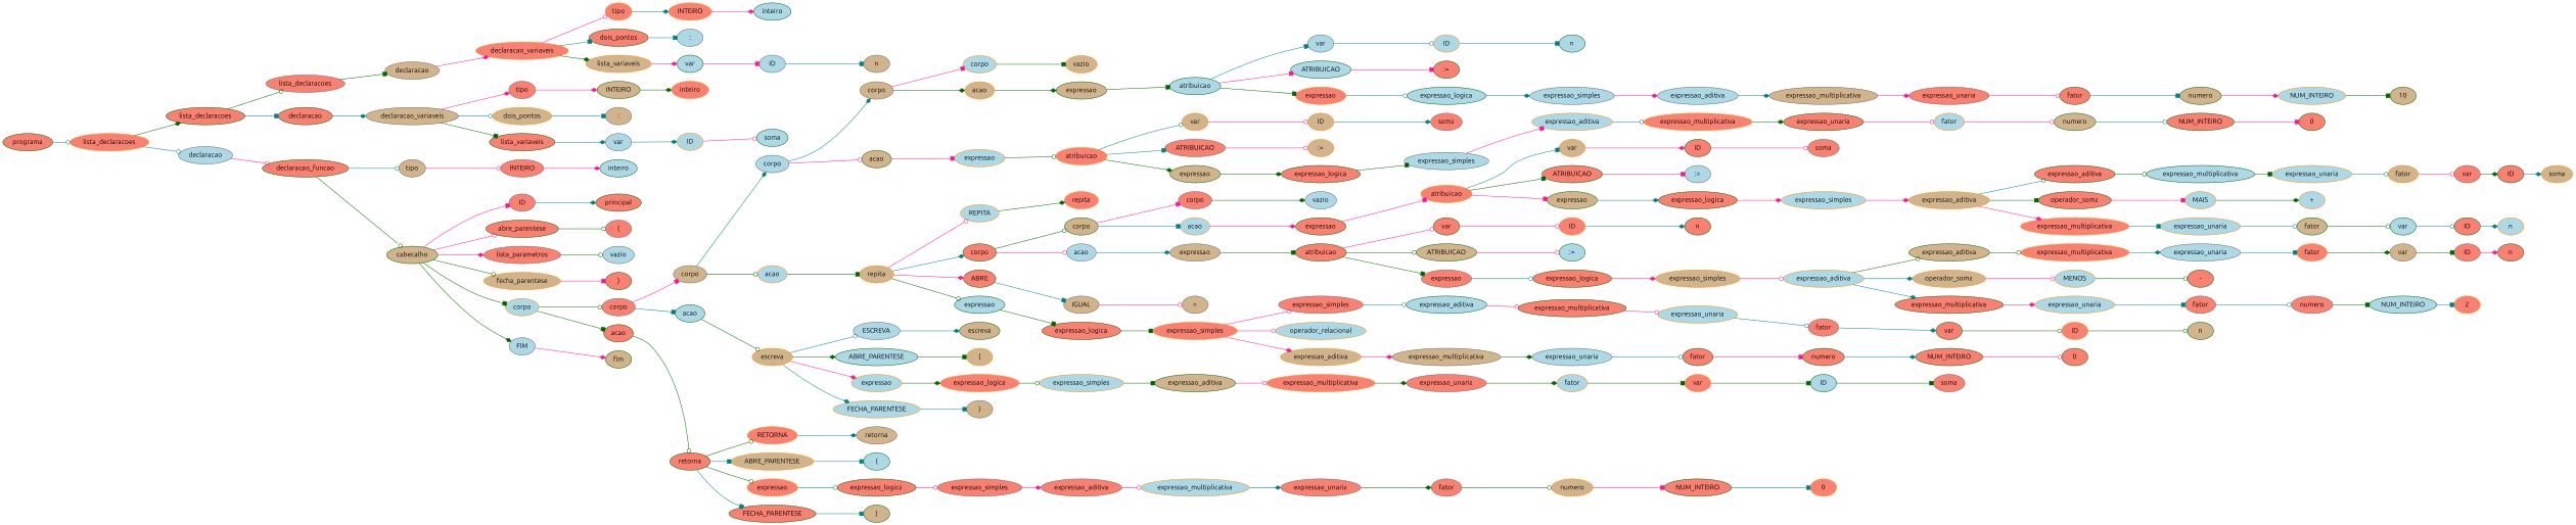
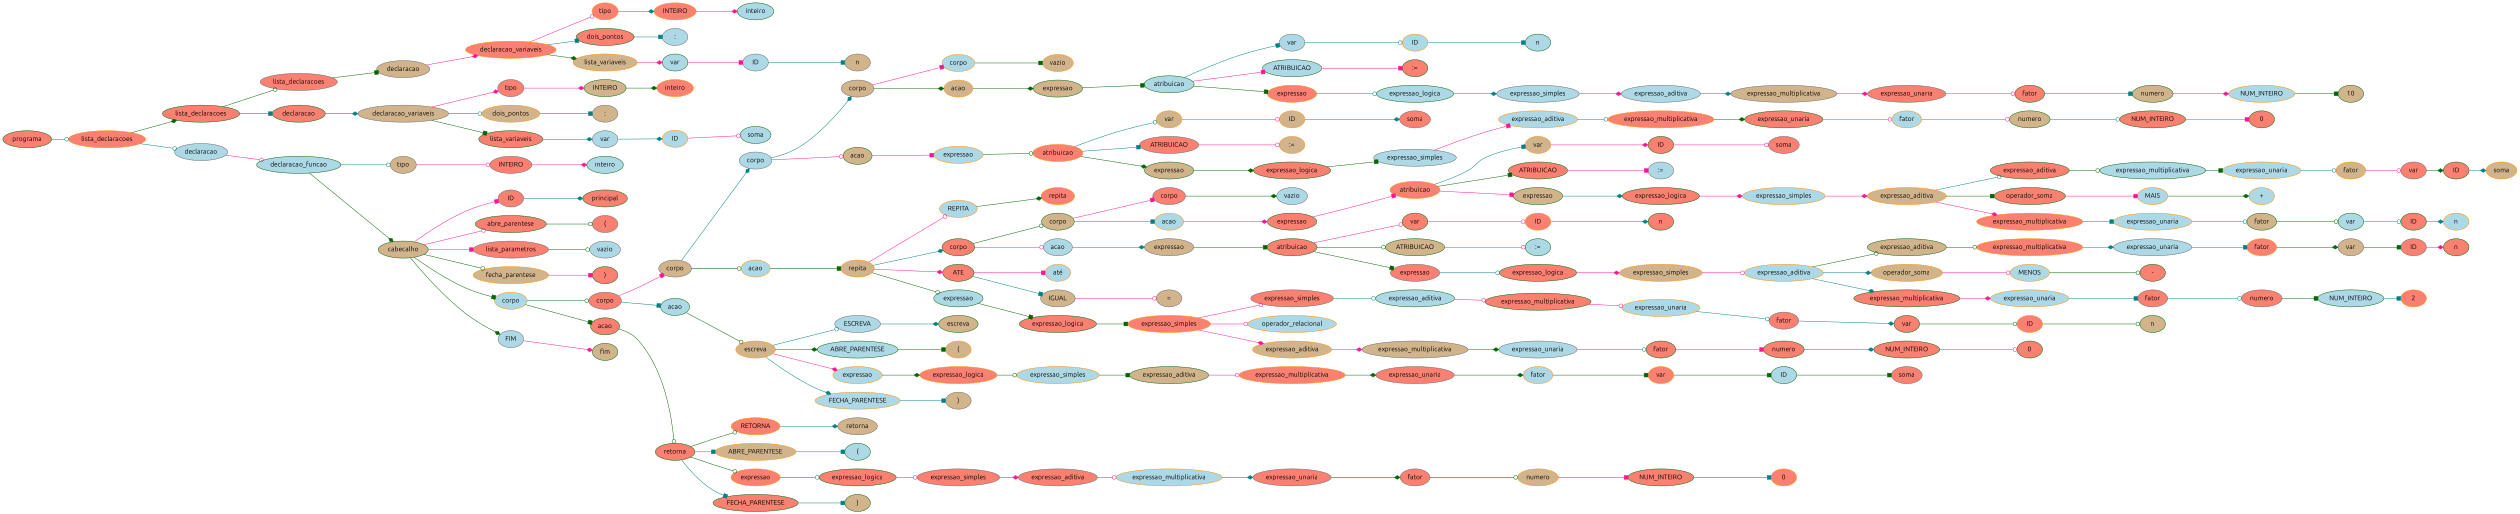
  digraph {
    fontname=Ubuntu
    rankdir=LR
    node [color=darkgreen fillcolor=salmon fontname=Ubuntu style=filled]
    edge [arrowhead=odot color=deeppink fontname=Ubuntu]
    n1 [label=programa]
    n2 [color=darkorange label=lista_declaracoes]
    n3 [label=lista_declaracoes]
    n4 [color=gray40 fillcolor=lightblue label=declaracao]
    n5 [color=gray40 label=lista_declaracoes]
    n6 [label=declaracao]
-   n7 [label=declaracao_funcao]
+   n7 [fillcolor=lightblue label=declaracao_funcao]
    n8 [color=gray40 fillcolor=tan label=declaracao]
    n9 [color=gray40 fillcolor=tan label=declaracao_variaveis]
    n10 [color=darkorange label=declaracao_variaveis]
    n11 [color=darkorange label=tipo]
    n12 [label=dois_pontos]
    n13 [color=darkorange fillcolor=tan label=lista_variaveis]
    n14 [color=darkorange label=INTEIRO]
    n15 [color=gray40 fillcolor=lightblue label=":"]
    n16 [fillcolor=lightblue label=var]
    n17 [fillcolor=lightblue label=inteiro]
    n18 [color=gray40 fillcolor=lightblue label=ID]
    n19 [color=gray40 fillcolor=tan label=n]
    n20 [color=gray40 label=tipo]
    n21 [color=darkorange fillcolor=tan label=dois_pontos]
    n22 [label=lista_variaveis]
    n23 [fillcolor=tan label=INTEIRO]
    n24 [color=gray40 fillcolor=tan label=":"]
    n25 [color=gray40 fillcolor=lightblue label=var]
    n26 [color=darkorange label=inteiro]
    n27 [color=darkorange fillcolor=lightblue label=ID]
    n28 [fillcolor=lightblue label=soma]
    n29 [color=gray40 fillcolor=tan label=tipo]
    n30 [fillcolor=tan label=cabecalho]
    n31 [color=gray40 label=INTEIRO]
    n32 [color=gray40 label=ID]
    n33 [label=abre_parentese]
    n34 [color=gray40 label=lista_parametros]
    n35 [color=darkorange fillcolor=tan label=fecha_parentese]
    n36 [color=darkorange fillcolor=lightblue label=corpo]
    n37 [color=gray40 fillcolor=lightblue label=FIM]
    n38 [fillcolor=lightblue label=inteiro]
    n39 [label=principal]
    n40 [color=gray40 label="("]
    n41 [color=gray40 fillcolor=lightblue label=vazio]
    n42 [label=")"]
    n43 [color=gray40 label=corpo]
    n44 [label=acao]
    n45 [fillcolor=tan label=fim]
    n46 [color=gray40 fillcolor=tan label=corpo]
    n47 [fillcolor=lightblue label=acao]
    n48 [label=retorna]
    n49 [color=gray40 fillcolor=lightblue label=corpo]
    n50 [color=darkorange fillcolor=lightblue label=acao]
    n51 [color=darkorange fillcolor=tan label=escreva]
    n52 [color=gray40 fillcolor=tan label=corpo]
    n53 [fillcolor=tan label=acao]
    n54 [color=darkorange fillcolor=tan label=repita]
    n55 [color=darkorange fillcolor=lightblue label=corpo]
    n56 [color=darkorange fillcolor=tan label=acao]
    n57 [color=darkorange fillcolor=lightblue label=expressao]
    n58 [color=darkorange fillcolor=tan label=vazio]
    n59 [fillcolor=tan label=expressao]
    n60 [fillcolor=lightblue label=atribuicao]
    n61 [color=gray40 fillcolor=lightblue label=var]
    n62 [fillcolor=lightblue label=ATRIBUICAO]
    n63 [color=darkorange label=expressao]
    n64 [color=darkorange fillcolor=lightblue label=ID]
    n65 [label=":="]
    n66 [fillcolor=lightblue label=expressao_logica]
    n67 [fillcolor=lightblue label=n]
    n68 [color=gray40 fillcolor=lightblue label=expressao_simples]
    n69 [color=gray40 fillcolor=lightblue label=expressao_aditiva]
    n70 [color=gray40 fillcolor=tan label=expressao_multiplicativa]
    n71 [color=gray40 label=expressao_unaria]
    n72 [label=fator]
    n73 [fillcolor=tan label=numero]
    n74 [color=darkorange fillcolor=lightblue label=NUM_INTEIRO]
    n75 [fillcolor=tan label=10]
    n76 [color=darkorange label=atribuicao]
    n77 [color=darkorange fillcolor=tan label=var]
    n78 [color=gray40 label=ATRIBUICAO]
    n79 [fillcolor=tan label=expressao]
    n80 [color=darkorange fillcolor=tan label=ID]
    n81 [color=darkorange fillcolor=tan label=":="]
    n82 [label=expressao_logica]
    n83 [color=gray40 label=soma]
    n84 [color=gray40 fillcolor=lightblue label=expressao_simples]
    n85 [color=darkorange fillcolor=lightblue label=expressao_aditiva]
    n86 [color=darkorange label=expressao_multiplicativa]
    n87 [label=expressao_unaria]
    n88 [color=darkorange fillcolor=lightblue label=fator]
    n89 [fillcolor=tan label=numero]
    n90 [label=NUM_INTEIRO]
    n91 [label=0]
    n92 [color=darkorange fillcolor=lightblue label=REPITA]
    n93 [label=corpo]
-   n94 [label=ABRE]
+   n94 [label=ATE]
    n95 [fillcolor=lightblue label=expressao]
    n96 [color=darkorange label=repita]
    n97 [fillcolor=tan label=corpo]
    n98 [color=gray40 fillcolor=lightblue label=acao]
+   n99 [color=darkorange fillcolor=lightblue label="até"]
    n100 [color=gray40 fillcolor=tan label=IGUAL]
    n101 [label=expressao_logica]
    n102 [color=gray40 label=corpo]
    n103 [color=darkorange fillcolor=lightblue label=acao]
    n104 [color=gray40 fillcolor=tan label=expressao]
    n105 [color=gray40 fillcolor=lightblue label=vazio]
    n106 [label=expressao]
    n107 [color=darkorange label=atribuicao]
    n108 [color=darkorange fillcolor=tan label=var]
    n109 [label=ATRIBUICAO]
    n110 [fillcolor=tan label=expressao]
    n111 [label=ID]
    n112 [color=gray40 fillcolor=lightblue label=":="]
    n113 [label=expressao_logica]
    n114 [color=gray40 label=soma]
    n115 [color=darkorange fillcolor=lightblue label=expressao_simples]
    n116 [color=darkorange fillcolor=tan label=expressao_aditiva]
    n117 [label=expressao_aditiva]
    n118 [label=operador_soma]
    n119 [color=darkorange label=expressao_multiplicativa]
    n120 [fillcolor=lightblue label=expressao_multiplicativa]
    n121 [color=darkorange fillcolor=lightblue label=MAIS]
    n122 [color=darkorange fillcolor=lightblue label=expressao_unaria]
    n123 [color=darkorange fillcolor=lightblue label=expressao_unaria]
    n124 [color=darkorange fillcolor=tan label=fator]
    n125 [color=gray40 label=var]
    n126 [label=ID]
    n127 [color=darkorange fillcolor=tan label=soma]
    n128 [color=darkorange fillcolor=lightblue label="+"]
    n129 [fillcolor=tan label=fator]
    n130 [fillcolor=lightblue label=var]
    n131 [label=ID]
    n132 [color=darkorange fillcolor=lightblue label=n]
    n133 [label=atribuicao]
    n134 [label=var]
    n135 [fillcolor=tan label=ATRIBUICAO]
    n136 [color=gray40 label=expressao]
    n137 [color=darkorange label=ID]
    n138 [fillcolor=lightblue label=":="]
    n139 [label=expressao_logica]
    n140 [label=n]
    n141 [color=darkorange fillcolor=tan label=expressao_simples]
    n142 [color=darkorange fillcolor=lightblue label=expressao_aditiva]
    n143 [fillcolor=tan label=expressao_aditiva]
    n144 [color=darkorange fillcolor=tan label=operador_soma]
    n145 [label=expressao_multiplicativa]
    n146 [color=darkorange label=expressao_multiplicativa]
    n147 [color=darkorange fillcolor=lightblue label=MENOS]
    n148 [color=darkorange fillcolor=lightblue label=expressao_unaria]
    n149 [color=gray40 fillcolor=lightblue label=expressao_unaria]
    n150 [color=darkorange label=fator]
    n151 [color=gray40 fillcolor=tan label=var]
    n152 [color=gray40 label=ID]
    n153 [label=n]
    n154 [label="-"]
    n155 [color=gray40 label=fator]
    n156 [color=gray40 label=numero]
    n157 [fillcolor=lightblue label=NUM_INTEIRO]
    n158 [color=darkorange label=2]
    n159 [color=darkorange label=expressao_simples]
    n160 [color=gray40 label=expressao_simples]
    n161 [color=darkorange fillcolor=lightblue label=operador_relacional]
    n162 [color=darkorange fillcolor=tan label=expressao_aditiva]
    n163 [fillcolor=lightblue label=expressao_aditiva]
    n164 [color=gray40 fillcolor=tan label=expressao_multiplicativa]
    n165 [label=expressao_multiplicativa]
    n166 [color=darkorange fillcolor=lightblue label=expressao_unaria]
    n167 [color=gray40 label=fator]
    n168 [label=var]
    n169 [color=darkorange label=ID]
    n170 [fillcolor=tan label=n]
    n171 [color=gray40 fillcolor=tan label="="]
    n172 [color=gray40 fillcolor=lightblue label=expressao_unaria]
    n173 [label=fator]
    n174 [label=numero]
    n175 [label=NUM_INTEIRO]
    n176 [label=0]
    n177 [color=gray40 fillcolor=lightblue label=ESCREVA]
    n178 [fillcolor=lightblue label=ABRE_PARENTESE]
    n179 [color=darkorange fillcolor=lightblue label=expressao]
    n180 [color=darkorange fillcolor=lightblue label=FECHA_PARENTESE]
    n181 [fillcolor=tan label=escreva]
    n182 [color=darkorange fillcolor=tan label="("]
    n183 [color=darkorange label=expressao_logica]
    n184 [color=gray40 fillcolor=tan label=")"]
    n185 [color=darkorange fillcolor=lightblue label=expressao_simples]
    n186 [fillcolor=tan label=expressao_aditiva]
    n187 [color=darkorange label=expressao_multiplicativa]
    n188 [color=gray40 label=expressao_unaria]
    n189 [color=darkorange fillcolor=lightblue label=fator]
    n190 [color=darkorange label=var]
    n191 [fillcolor=lightblue label=ID]
    n192 [color=gray40 label=soma]
    n193 [color=darkorange label=RETORNA]
    n194 [color=darkorange fillcolor=tan label=ABRE_PARENTESE]
    n195 [color=darkorange label=expressao]
    n196 [label=FECHA_PARENTESE]
    n197 [color=gray40 fillcolor=tan label=retorna]
    n198 [fillcolor=lightblue label="("]
    n199 [label=expressao_logica]
    n200 [fillcolor=tan label=")"]
    n201 [color=gray40 label=expressao_simples]
    n202 [color=gray40 label=expressao_aditiva]
    n203 [color=darkorange fillcolor=lightblue label=expressao_multiplicativa]
    n204 [color=gray40 label=expressao_unaria]
    n205 [color=gray40 label=fator]
    n206 [color=darkorange fillcolor=tan label=numero]
    n207 [label=NUM_INTEIRO]
    n208 [color=darkorange label=0]
    n1 -> n2 [color=teal]
    n2 -> n3 [arrowhead=diamond color=darkgreen]
    n2 -> n4 [color=teal]
    n3 -> n5 [color=darkgreen]
    n3 -> n6 [arrowhead=box color=teal]
    n4 -> n7
    n5 -> n8 [arrowhead=box color=darkgreen]
    n6 -> n9 [arrowhead=diamond color=teal]
    n7 -> n29 [color=teal]
-   n7 -> n30 [color=darkgreen]
+   n7 -> n30 [arrowhead=diamond color=darkgreen]
    n8 -> n10 [arrowhead=diamond]
    n9 -> n20 [arrowhead=diamond]
    n9 -> n21 [color=teal]
    n9 -> n22 [arrowhead=box color=darkgreen]
    n10 -> n11
    n10 -> n12 [arrowhead=box color=teal]
    n10 -> n13 [arrowhead=diamond color=darkgreen]
    n11 -> n14 [arrowhead=diamond color=teal]
    n12 -> n15 [arrowhead=box color=teal]
    n13 -> n16 [arrowhead=diamond]
    n14 -> n17 [arrowhead=diamond]
    n16 -> n18 [arrowhead=box]
    n18 -> n19 [arrowhead=box color=teal]
    n20 -> n23 [arrowhead=diamond]
    n21 -> n24 [arrowhead=box color=teal]
    n22 -> n25 [arrowhead=diamond color=teal]
    n23 -> n26 [arrowhead=diamond color=darkgreen]
    n25 -> n27 [arrowhead=diamond color=teal]
    n27 -> n28
    n29 -> n31
    n30 -> n32 [arrowhead=box]
    n30 -> n33
-   n30 -> n34 [arrowhead=diamond]
+   n30 -> n34 [arrowhead=box]
    n30 -> n35 [color=darkgreen]
    n30 -> n36 [arrowhead=box color=darkgreen]
    n30 -> n37 [arrowhead=diamond color=darkgreen]
    n31 -> n38 [arrowhead=diamond]
    n32 -> n39 [arrowhead=diamond color=teal]
    n33 -> n40 [color=darkgreen]
    n34 -> n41 [color=darkgreen]
    n35 -> n42 [arrowhead=box]
    n36 -> n43 [color=darkgreen]
    n36 -> n44 [arrowhead=box color=darkgreen]
    n37 -> n45 [arrowhead=diamond]
    n43 -> n46 [arrowhead=box]
    n43 -> n47 [arrowhead=box color=teal]
    n44 -> n48 [color=darkgreen]
    n46 -> n49 [arrowhead=diamond color=teal]
    n46 -> n50 [color=darkgreen]
    n47 -> n51 [color=darkgreen]
    n48 -> n193 [color=darkgreen]
    n48 -> n194 [arrowhead=box color=teal]
    n48 -> n195 [color=darkgreen]
    n48 -> n196 [arrowhead=box color=teal]
    n49 -> n52 [arrowhead=diamond color=teal]
    n49 -> n53
    n50 -> n54 [arrowhead=box color=darkgreen]
    n51 -> n177 [color=teal]
    n51 -> n178 [arrowhead=diamond color=darkgreen]
    n51 -> n179 [arrowhead=diamond]
    n51 -> n180 [arrowhead=diamond color=teal]
    n52 -> n55 [arrowhead=box]
    n52 -> n56 [arrowhead=diamond color=darkgreen]
    n53 -> n57 [arrowhead=box]
    n54 -> n92
    n54 -> n93 [arrowhead=diamond color=teal]
    n54 -> n94 [arrowhead=diamond]
    n54 -> n95 [color=darkgreen]
    n55 -> n58 [arrowhead=box color=darkgreen]
    n56 -> n59 [arrowhead=diamond color=darkgreen]
    n57 -> n76 [color=darkgreen]
    n59 -> n60 [arrowhead=box color=darkgreen]
    n60 -> n61 [arrowhead=box color=teal]
    n60 -> n62 [arrowhead=box]
    n60 -> n63 [arrowhead=box color=darkgreen]
    n61 -> n64 [color=teal]
    n62 -> n65 [arrowhead=box]
    n63 -> n66 [color=teal]
    n64 -> n67 [arrowhead=box color=teal]
    n66 -> n68 [arrowhead=diamond color=teal]
    n68 -> n69 [arrowhead=diamond]
    n69 -> n70 [arrowhead=diamond color=teal]
    n70 -> n71 [arrowhead=diamond]
    n71 -> n72
    n72 -> n73 [arrowhead=box color=teal]
    n73 -> n74 [arrowhead=diamond]
    n74 -> n75 [arrowhead=box color=darkgreen]
    n76 -> n77 [color=teal]
    n76 -> n78 [arrowhead=box color=teal]
    n76 -> n79 [arrowhead=diamond color=darkgreen]
    n77 -> n80
    n78 -> n81
    n79 -> n82 [arrowhead=diamond color=darkgreen]
    n80 -> n83 [arrowhead=diamond color=teal]
    n82 -> n84 [arrowhead=box color=darkgreen]
    n84 -> n85 [arrowhead=box]
    n85 -> n86 [color=teal]
    n86 -> n87 [arrowhead=diamond color=darkgreen]
    n87 -> n88
    n88 -> n89
    n89 -> n90 [color=teal]
    n90 -> n91 [arrowhead=box]
    n92 -> n96 [arrowhead=diamond color=darkgreen]
    n93 -> n97 [color=darkgreen]
    n93 -> n98
+   n94 -> n99 [arrowhead=box]
    n94 -> n100 [arrowhead=box color=teal]
    n95 -> n101 [arrowhead=box color=darkgreen]
    n97 -> n102 [arrowhead=box]
    n97 -> n103 [arrowhead=box color=teal]
    n98 -> n104 [arrowhead=diamond color=teal]
    n100 -> n171
    n101 -> n159 [arrowhead=box color=darkgreen]
    n102 -> n105 [arrowhead=diamond color=darkgreen]
    n103 -> n106 [arrowhead=diamond]
    n104 -> n133 [arrowhead=box color=darkgreen]
    n106 -> n107 [arrowhead=box]
    n107 -> n108 [arrowhead=box color=teal]
    n107 -> n109 [arrowhead=box color=darkgreen]
    n107 -> n110 [arrowhead=box]
    n108 -> n111 [arrowhead=diamond]
    n109 -> n112 [arrowhead=box]
    n110 -> n113 [arrowhead=diamond color=teal]
    n111 -> n114
    n113 -> n115 [arrowhead=diamond]
    n115 -> n116 [arrowhead=diamond]
    n116 -> n117 [color=teal]
    n116 -> n118 [arrowhead=box color=darkgreen]
    n116 -> n119 [arrowhead=diamond]
    n117 -> n120 [color=darkgreen]
    n118 -> n121 [arrowhead=box]
    n119 -> n122 [arrowhead=box color=teal]
    n120 -> n123 [arrowhead=box color=darkgreen]
    n121 -> n128 [arrowhead=diamond color=darkgreen]
    n122 -> n129 [color=teal]
    n123 -> n124 [color=teal]
    n124 -> n125
    n125 -> n126 [arrowhead=diamond color=darkgreen]
    n126 -> n127 [arrowhead=diamond color=teal]
    n129 -> n130 [color=darkgreen]
    n130 -> n131 [color=teal]
    n131 -> n132 [arrowhead=diamond color=teal]
    n133 -> n134
    n133 -> n135 [color=darkgreen]
    n133 -> n136 [arrowhead=box color=darkgreen]
    n134 -> n137
    n135 -> n138
    n136 -> n139 [color=teal]
    n137 -> n140 [arrowhead=diamond color=teal]
    n139 -> n141 [arrowhead=diamond]
    n141 -> n142
    n142 -> n143 [color=darkgreen]
    n142 -> n144 [arrowhead=diamond color=teal]
    n142 -> n145 [arrowhead=diamond color=teal]
    n143 -> n146 [color=darkgreen]
    n144 -> n147
    n145 -> n148 [arrowhead=diamond]
    n146 -> n149 [arrowhead=diamond color=teal]
    n147 -> n154 [color=darkgreen]
    n148 -> n155 [arrowhead=box color=teal]
    n149 -> n150 [arrowhead=box color=teal]
    n150 -> n151 [arrowhead=diamond color=darkgreen]
    n151 -> n152 [arrowhead=box color=darkgreen]
    n152 -> n153 [arrowhead=diamond]
    n155 -> n156 [color=teal]
    n156 -> n157 [arrowhead=box color=darkgreen]
    n157 -> n158 [arrowhead=box color=teal]
    n159 -> n160
    n159 -> n161
    n159 -> n162 [arrowhead=diamond]
    n160 -> n163 [color=teal]
    n162 -> n164 [arrowhead=diamond]
    n163 -> n165
    n164 -> n172 [arrowhead=diamond color=darkgreen]
    n165 -> n166
    n166 -> n167 [color=teal]
    n167 -> n168 [arrowhead=diamond color=teal]
    n168 -> n169 [color=darkgreen]
    n169 -> n170 [color=darkgreen]
    n172 -> n173 [color=teal]
    n173 -> n174 [arrowhead=box]
    n174 -> n175 [arrowhead=diamond color=teal]
    n175 -> n176
    n177 -> n181 [arrowhead=diamond color=teal]
    n178 -> n182 [arrowhead=box color=darkgreen]
    n179 -> n183 [arrowhead=diamond color=darkgreen]
    n180 -> n184 [arrowhead=box color=teal]
    n183 -> n185 [color=darkgreen]
    n185 -> n186 [arrowhead=box color=darkgreen]
    n186 -> n187
    n187 -> n188 [arrowhead=diamond color=darkgreen]
    n188 -> n189 [arrowhead=diamond color=darkgreen]
    n189 -> n190 [arrowhead=box color=darkgreen]
    n190 -> n191 [arrowhead=box color=darkgreen]
    n191 -> n192 [arrowhead=box color=darkgreen]
    n193 -> n197 [arrowhead=diamond color=teal]
    n194 -> n198 [arrowhead=box color=teal]
    n195 -> n199 [color=teal]
    n196 -> n200 [arrowhead=box color=teal]
    n199 -> n201
    n201 -> n202 [arrowhead=diamond]
    n202 -> n203
    n203 -> n204 [arrowhead=diamond color=teal]
    n204 -> n205 [arrowhead=diamond color=darkgreen]
    n205 -> n206 [color=darkgreen]
    n206 -> n207 [arrowhead=box]
    n207 -> n208 [arrowhead=box color=teal]
  }
